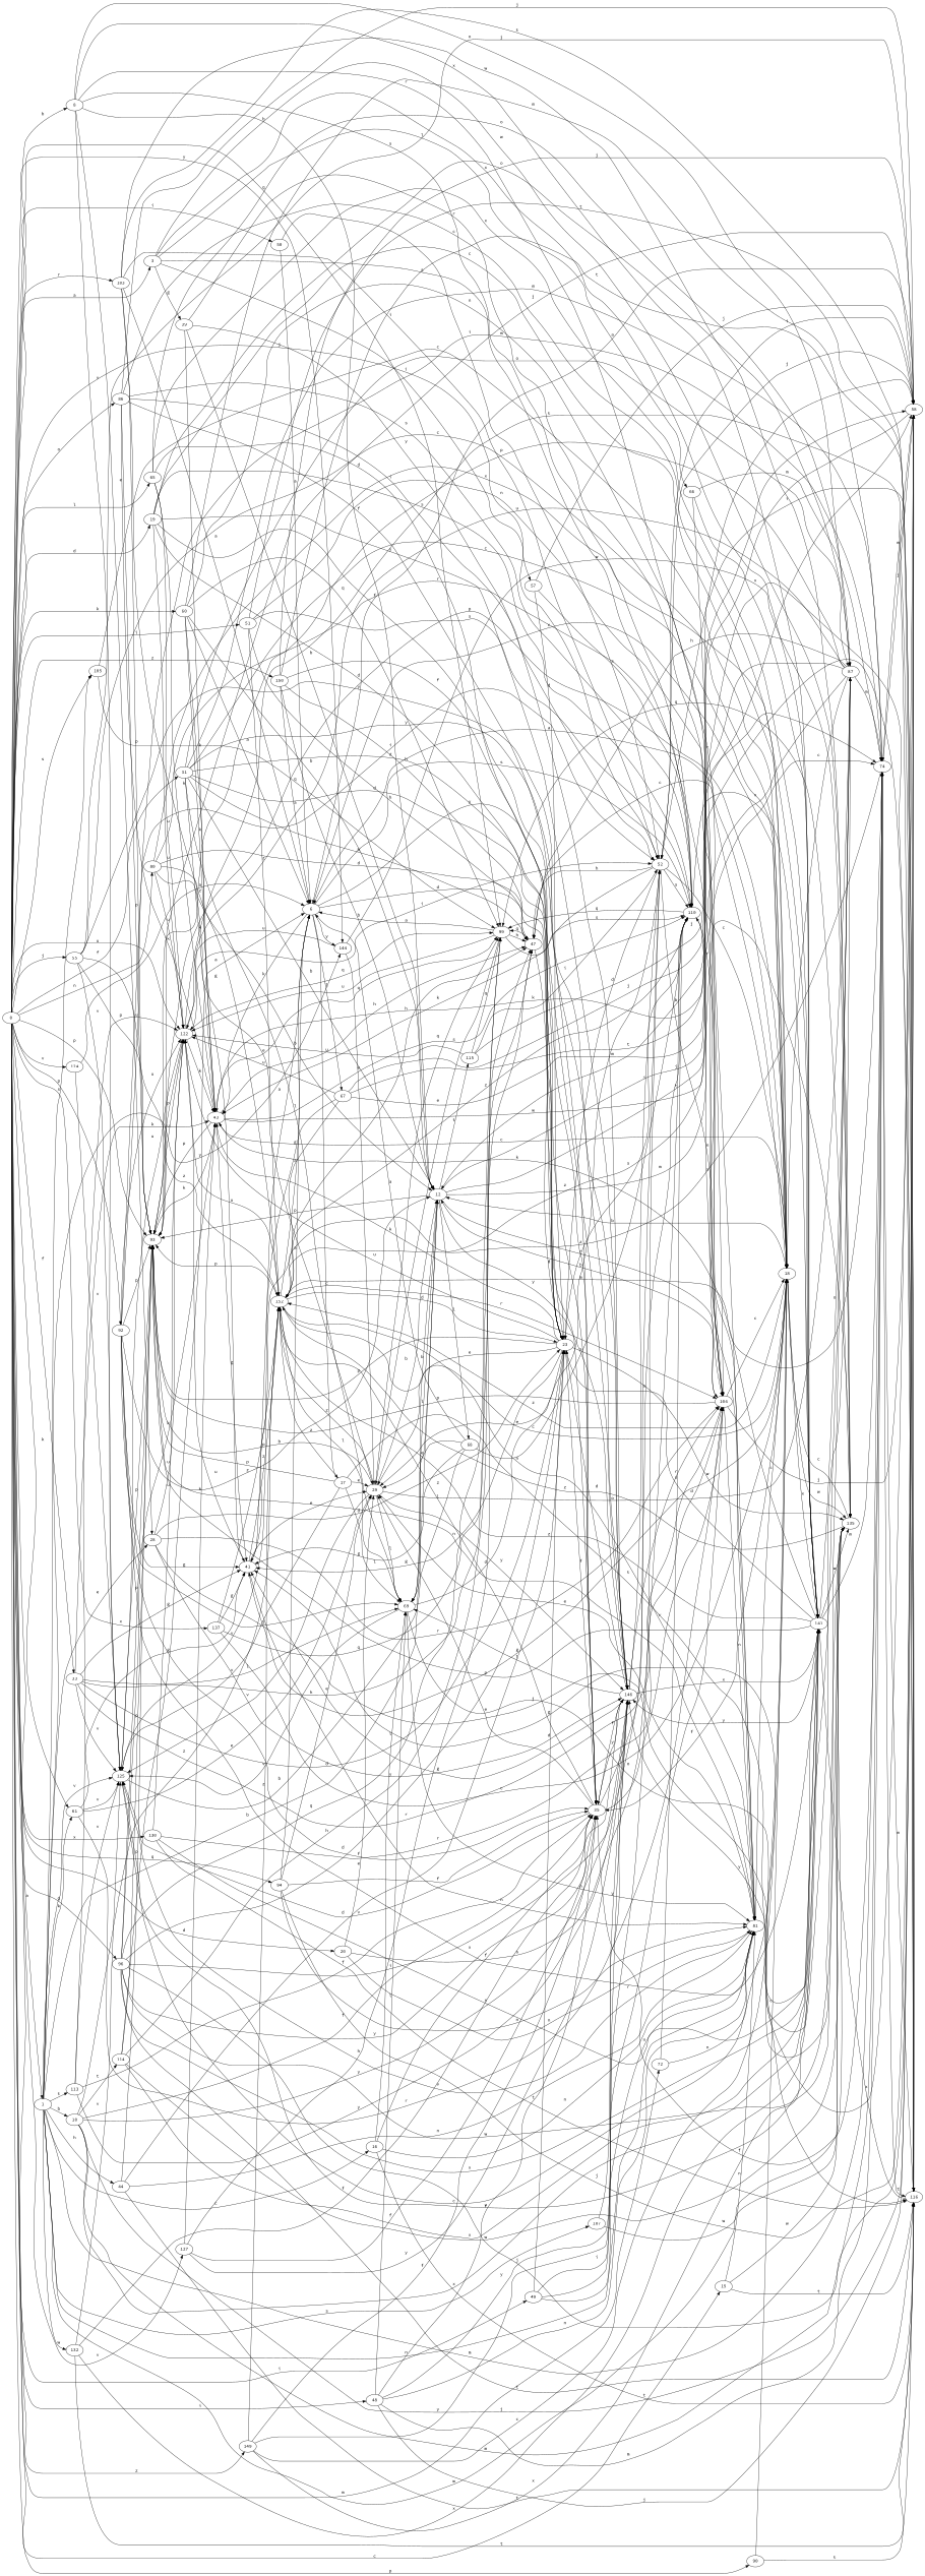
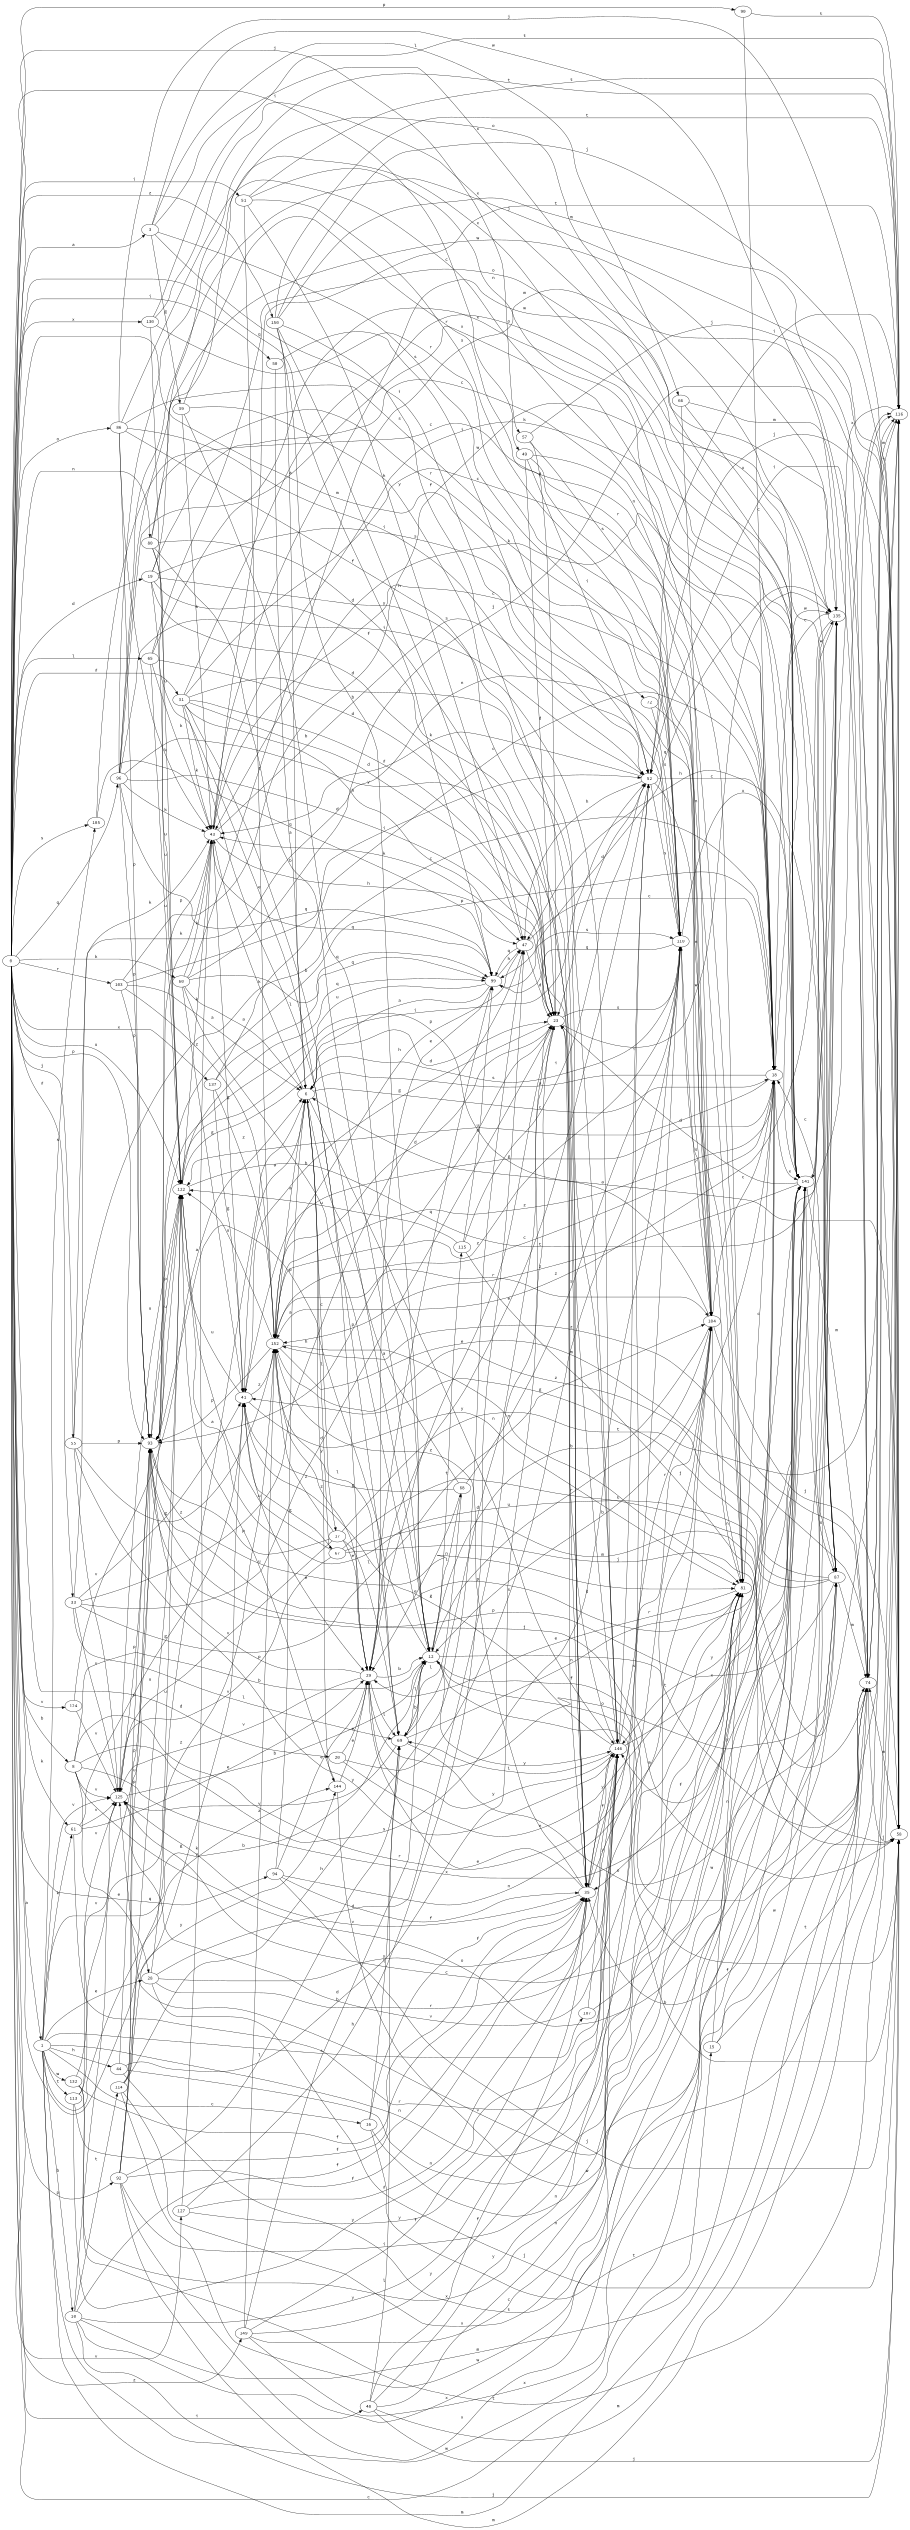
  strict digraph {
    fontname="Source Code Pro"
    rankdir=LR
    node [fontname="Source Code Pro"]
    edge [fontname="Source Code Pro"]
    0
    1
    3
    8
    15
    19
    20
    31
    33
    48
    49
    50
    51
    55
    57
    60
    61
    65
    72
    80
    86
    90
    92
    93
    94
    96
    99
    103
    105
    122
    124
    127
    137
    n34 [label=130]
    144
    149
    150
    10
    12
    16
    28
    44
    74
    81
    107
    113
    n47 [label=125]
    132
    135
    39
    52
    66
    110
    141
    87
    104
    116
    18
    23
    146
    35
    29
    n63 [label=43]
    69
    47
    41
    58
    6
    152
    114
    68
    115
    17
    67
    0 -> 1 [label=a]
    0 -> 3 [label=a]
    0 -> 8 [label=b]
    0 -> 15 [label=c]
    0 -> 19 [label=d]
    0 -> 20 [label=d]
    0 -> 31 [label=f]
    0 -> 33 [label=f]
    0 -> 48 [label=i]
    0 -> 49 [label=i]
    0 -> 50 [label=i]
    0 -> 51 [label=i]
    0 -> 55 [label=j]
    0 -> 57 [label=j]
    0 -> 60 [label=k]
    0 -> 61 [label=k]
    0 -> 65 [label=l]
    0 -> 72 [label=m]
    0 -> 80 [label=n]
    0 -> 86 [label=o]
    0 -> 90 [label=p]
    0 -> 92 [label=p]
    0 -> 93 [label=p]
    0 -> 94 [label=q]
    0 -> 96 [label=q]
    0 -> 99 [label=q]
    0 -> 103 [label=r]
    0 -> 105 [label=s]
    0 -> 122 [label=u]
    0 -> 124 [label=v]
    0 -> 127 [label=v]
    0 -> 137 [label=x]
    0 -> n34 [label=x]
    0 -> 144 [label=y]
    0 -> 149 [label=z]
    0 -> 150 [label=z]
    1 -> 61 [label=k]
    1 -> 105 [label=s]
    1 -> 144 [label=y]
    1 -> 10 [label=b]
    1 -> 12 [label=b]
    1 -> 16 [label=c]
    1 -> 28 [label=e]
    1 -> 44 [label=h]
    1 -> 74 [label=m]
    1 -> 81 [label=n]
    1 -> 107 [label=s]
    1 -> 113 [label=t]
    1 -> n47 [label=v]
    1 -> 132 [label=w]
    1 -> 135 [label=w]
    3 -> 135 [label=w]
    3 -> 39 [label=g]
    3 -> 52 [label=i]
    3 -> 66 [label=l]
    3 -> 110 [label=s]
    3 -> 141 [label=x]
    8 -> 12 [label=b]
    8 -> 28 [label=e]
    8 -> n47 [label=v]
    8 -> 110 [label=s]
    8 -> 141 [label=x]
    8 -> 87 [label=o]
    8 -> 104 [label=r]
    15 -> 81 [label=n]
    15 -> 135 [label=w]
    15 -> 116 [label=t]
    19 -> 122 [label=u]
    19 -> 110 [label=s]
    19 -> 87 [label=o]
    19 -> 18 [label=c]
    19 -> 23 [label=d]
    19 -> 146 [label=y]
    19 -> 35 [label=f]
    20 -> 81 [label=n]
    20 -> 110 [label=s]
    20 -> 29 [label=e]
    31 -> 12 [label=b]
-   31 -> 74 [label=m]
+   150 -> 74 [label=m]
    31 -> 87 [label=o]
    31 -> 18 [label=c]
    31 -> 23 [label=d]
    31 -> 146 [label=y]
    31 -> 35 [label=f]
    31 -> n63 [label=k]
    31 -> 69 [label=l]
    31 -> 47 [label=h]
    33 -> n47 [label=v]
    33 -> 104 [label=r]
    33 -> 23 [label=d]
    33 -> n63 [label=k]
    33 -> 69 [label=l]
    33 -> 47 [label=h]
    33 -> 41 [label=g]
    48 -> 74 [label=m]
    48 -> 81 [label=n]
    48 -> 146 [label=y]
    48 -> 35 [label=f]
    48 -> 69 [label=l]
    48 -> 58 [label=j]
    49 -> 81 [label=n]
    49 -> 52 [label=i]
    49 -> 104 [label=r]
    49 -> 23 [label=d]
    50 -> 52 [label=i]
    50 -> 6 [label=a]
    51 -> 81 [label=n]
    51 -> 110 [label=s]
    51 -> 116 [label=t]
    51 -> 47 [label=h]
    51 -> 152 [label=z]
    55 -> 93 [label=p]
    55 -> n47 [label=v]
    55 -> 18 [label=c]
    55 -> 146 [label=y]
    55 -> 58 [label=j]
    55 -> 152 [label=z]
    57 -> 110 [label=s]
    57 -> 23 [label=d]
    57 -> 58 [label=j]
    60 -> 99 [label=q]
    60 -> 12 [label=b]
    60 -> 74 [label=m]
    60 -> 81 [label=n]
    60 -> n63 [label=k]
    60 -> 41 [label=g]
    60 -> 6 [label=a]
    61 -> n47 [label=v]
    61 -> 104 [label=r]
    61 -> 29 [label=e]
    61 -> 41 [label=g]
    65 -> 122 [label=u]
    65 -> 141 [label=x]
    65 -> 87 [label=o]
    65 -> 23 [label=d]
    65 -> n63 [label=k]
    72 -> 81 [label=n]
    72 -> 110 [label=s]
    80 -> 122 [label=u]
    80 -> 12 [label=b]
    80 -> 141 [label=x]
    80 -> 104 [label=r]
    80 -> 23 [label=d]
    80 -> 29 [label=e]
    86 -> 93 [label=p]
    86 -> 52 [label=i]
    86 -> 110 [label=s]
    86 -> 18 [label=c]
    86 -> 35 [label=f]
    86 -> n63 [label=k]
    86 -> 58 [label=j]
    90 -> 116 [label=t]
    90 -> 18 [label=c]
    92 -> 93 [label=p]
    92 -> 122 [label=u]
-   92 -> 12 [label=b]
+   149 -> 12 [label=b]
    92 -> 74 [label=m]
    92 -> 52 [label=i]
    92 -> 141 [label=x]
    92 -> 35 [label=f]
    92 -> 69 [label=l]
    92 -> 41 [label=g]
    93 -> 122 [label=u]
    93 -> 81 [label=n]
    93 -> n63 [label=k]
    93 -> 58 [label=j]
    94 -> 81 [label=n]
    94 -> 35 [label=f]
    94 -> 29 [label=e]
    94 -> 58 [label=j]
    94 -> 6 [label=a]
    96 -> 93 [label=p]
    96 -> 99 [label=q]
    96 -> 135 [label=w]
    96 -> 52 [label=i]
    96 -> 141 [label=x]
    96 -> 116 [label=t]
    96 -> 23 [label=d]
    96 -> 146 [label=y]
    96 -> n63 [label=k]
    96 -> 58 [label=j]
    99 -> 122 [label=u]
    99 -> 110 [label=s]
    99 -> 29 [label=e]
    99 -> 47 [label=h]
    99 -> 6 [label=a]
    103 -> 93 [label=p]
    103 -> 135 [label=w]
    103 -> 52 [label=i]
    103 -> 6 [label=a]
    103 -> 152 [label=z]
    105 -> 99 [label=q]
    105 -> 18 [label=c]
    122 -> 93 [label=p]
    122 -> 99 [label=q]
    122 -> 52 [label=i]
    122 -> 116 [label=t]
    122 -> n63 [label=k]
    124 -> n47 [label=v]
    124 -> 6 [label=a]
    127 -> 146 [label=y]
    127 -> 35 [label=f]
    127 -> n63 [label=k]
    127 -> 47 [label=h]
    137 -> 99 [label=q]
    137 -> 18 [label=c]
    137 -> 41 [label=g]
    137 -> 152 [label=z]
    n34 -> 122 [label=u]
    n34 -> 141 [label=x]
    n34 -> 104 [label=r]
    n34 -> 116 [label=t]
    144 -> 122 [label=u]
    144 -> 135 [label=w]
    144 -> 29 [label=e]
    149 -> 141 [label=x]
    149 -> 18 [label=c]
    149 -> 146 [label=y]
    149 -> 35 [label=f]
    149 -> 152 [label=z]
    150 -> 12 [label=b]
    150 -> 116 [label=t]
    150 -> 35 [label=f]
    150 -> 47 [label=h]
    150 -> 58 [label=j]
    150 -> 6 [label=a]
    10 -> 74 [label=m]
    10 -> 141 [label=x]
    10 -> 146 [label=y]
    10 -> 35 [label=f]
    10 -> 58 [label=j]
    10 -> 152 [label=z]
    10 -> 114 [label=t]
    12 -> 93 [label=p]
    12 -> 74 [label=m]
    12 -> 104 [label=r]
    12 -> 116 [label=t]
    12 -> 146 [label=y]
    12 -> 69 [label=l]
    12 -> 58 [label=j]
    12 -> 68 [label=l]
    12 -> 115 [label=t]
    16 -> 81 [label=n]
    16 -> 116 [label=t]
    16 -> 35 [label=f]
    16 -> 69 [label=l]
    28 -> 122 [label=u]
    28 -> 104 [label=r]
    28 -> 23 [label=d]
    28 -> 146 [label=y]
    28 -> 58 [label=j]
    44 -> 93 [label=p]
    44 -> 81 [label=n]
    44 -> 116 [label=t]
    44 -> 23 [label=d]
    74 -> 116 [label=t]
    74 -> 35 [label=f]
    74 -> 58 [label=j]
    74 -> 152 [label=z]
    81 -> n47 [label=v]
    81 -> 18 [label=c]
    81 -> 29 [label=e]
    107 -> 135 [label=w]
    107 -> 146 [label=y]
    113 -> 122 [label=u]
    113 -> n47 [label=v]
    113 -> 146 [label=y]
    113 -> 35 [label=f]
    n47 -> 93 [label=p]
    n47 -> 122 [label=u]
    n47 -> 12 [label=b]
    n47 -> 18 [label=c]
    132 -> n47 [label=v]
    132 -> 141 [label=x]
    132 -> 116 [label=t]
    132 -> 35 [label=f]
    135 -> 99 [label=q]
    135 -> 18 [label=c]
    135 -> 146 [label=y]
    135 -> 152 [label=z]
    39 -> 12 [label=b]
    39 -> 104 [label=r]
    39 -> 146 [label=y]
    39 -> n63 [label=k]
    52 -> 81 [label=n]
    52 -> 110 [label=s]
    52 -> 18 [label=c]
    52 -> 23 [label=d]
    52 -> 29 [label=e]
    52 -> n63 [label=k]
    52 -> 47 [label=h]
    52 -> 58 [label=j]
    66 -> 74 [label=m]
    66 -> 141 [label=x]
    66 -> 104 [label=r]
    110 -> 99 [label=q]
    110 -> 141 [label=x]
    110 -> 104 [label=r]
    110 -> 152 [label=z]
    141 -> 93 [label=p]
    141 -> 74 [label=m]
    141 -> 135 [label=w]
    141 -> 87 [label=o]
    141 -> 23 [label=d]
    141 -> 146 [label=y]
    141 -> n63 [label=k]
    141 -> 152 [label=z]
    87 -> 93 [label=p]
    87 -> 122 [label=u]
    87 -> 74 [label=m]
    87 -> n47 [label=v]
    87 -> 18 [label=c]
    87 -> n63 [label=k]
    87 -> 47 [label=h]
    87 -> 41 [label=g]
    87 -> 152 [label=z]
    104 -> 93 [label=p]
    104 -> 12 [label=b]
    104 -> 81 [label=n]
    104 -> 110 [label=s]
    104 -> 18 [label=c]
    104 -> 58 [label=j]
    116 -> 74 [label=m]
    116 -> 52 [label=i]
    116 -> 141 [label=x]
    18 -> 93 [label=p]
-   23 -> 122 [label=u]
+   18 -> 122 [label=u]
    18 -> 12 [label=b]
    18 -> 135 [label=w]
    18 -> 141 [label=x]
    18 -> 35 [label=f]
    18 -> 41 [label=g]
    18 -> 6 [label=a]
    18 -> 152 [label=z]
    23 -> 93 [label=p]
    23 -> 135 [label=w]
    23 -> 110 [label=s]
    23 -> 35 [label=f]
    23 -> 29 [label=e]
    23 -> n63 [label=k]
    23 -> 41 [label=g]
    146 -> 52 [label=i]
    146 -> 141 [label=x]
    146 -> 104 [label=r]
    146 -> 23 [label=d]
    146 -> 35 [label=f]
    146 -> 69 [label=l]
    146 -> 41 [label=g]
    35 -> n47 [label=v]
    35 -> 110 [label=s]
    35 -> 104 [label=r]
    35 -> 146 [label=y]
    35 -> 29 [label=e]
    35 -> 152 [label=z]
    29 -> 93 [label=p]
    29 -> 99 [label=q]
    29 -> 12 [label=b]
    29 -> n47 [label=v]
    29 -> 87 [label=o]
    29 -> 146 [label=y]
    29 -> 69 [label=l]
    29 -> 152 [label=z]
    n63 -> 93 [label=p]
    n63 -> 99 [label=q]
    n63 -> 135 [label=w]
    n63 -> 110 [label=s]
-   103 -> 116 [label=t]
+   n63 -> 116 [label=t]
    n63 -> 18 [label=c]
    n63 -> 47 [label=h]
    n63 -> 41 [label=g]
    69 -> 12 [label=b]
    69 -> 81 [label=n]
    69 -> n47 [label=v]
    69 -> 87 [label=o]
    69 -> 23 [label=d]
    47 -> 99 [label=q]
    47 -> 18 [label=c]
    47 -> 23 [label=d]
    41 -> 122 [label=u]
    41 -> 81 [label=n]
    41 -> 29 [label=e]
    41 -> 6 [label=a]
    41 -> 152 [label=z]
    58 -> 12 [label=b]
    58 -> 74 [label=m]
    58 -> 52 [label=i]
    58 -> 6 [label=a]
    6 -> 144 [label=y]
    6 -> 110 [label=s]
    6 -> 18 [label=c]
    6 -> 23 [label=d]
    6 -> 146 [label=y]
    6 -> n63 [label=k]
    6 -> 17 [label=c]
    6 -> 67 [label=l]
    152 -> 93 [label=p]
    152 -> 122 [label=u]
    152 -> 74 [label=m]
    152 -> 81 [label=n]
    152 -> 104 [label=r]
    152 -> 18 [label=c]
    152 -> 23 [label=d]
    152 -> 69 [label=l]
    152 -> 47 [label=h]
    152 -> 6 [label=a]
    114 -> 93 [label=p]
    114 -> 135 [label=w]
    114 -> 141 [label=x]
    114 -> 47 [label=h]
    114 -> 6 [label=a]
    68 -> 110 [label=s]
    68 -> 29 [label=e]
    68 -> 69 [label=l]
    68 -> 41 [label=g]
    68 -> 6 [label=a]
    115 -> 99 [label=q]
    115 -> 122 [label=u]
    115 -> 52 [label=i]
    115 -> 58 [label=j]
    17 -> 93 [label=p]
    17 -> n47 [label=v]
    17 -> 116 [label=t]
    17 -> 29 [label=e]
    17 -> 69 [label=l]
    17 -> 152 [label=z]
    67 -> 122 [label=u]
    67 -> 74 [label=m]
    67 -> n47 [label=v]
    67 -> 116 [label=t]
    67 -> 41 [label=g]
    67 -> 58 [label=j]
  }
